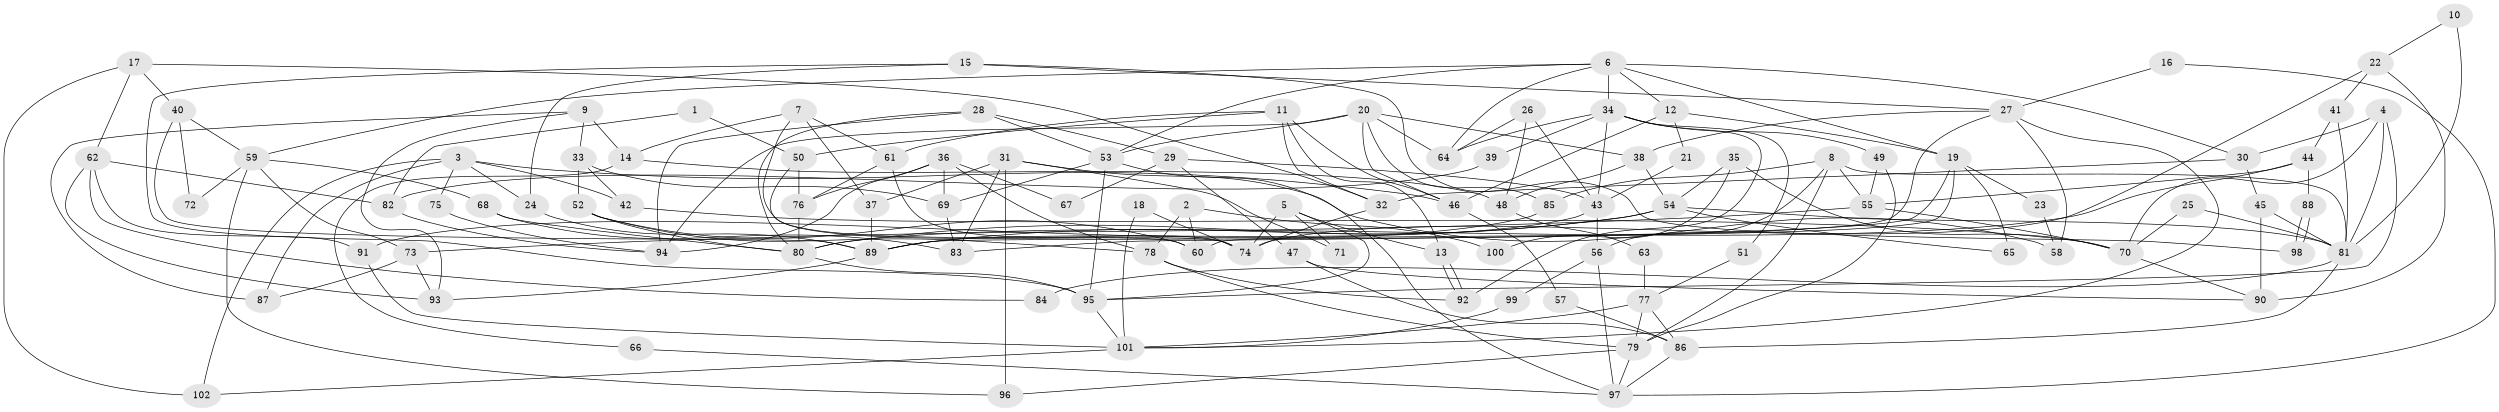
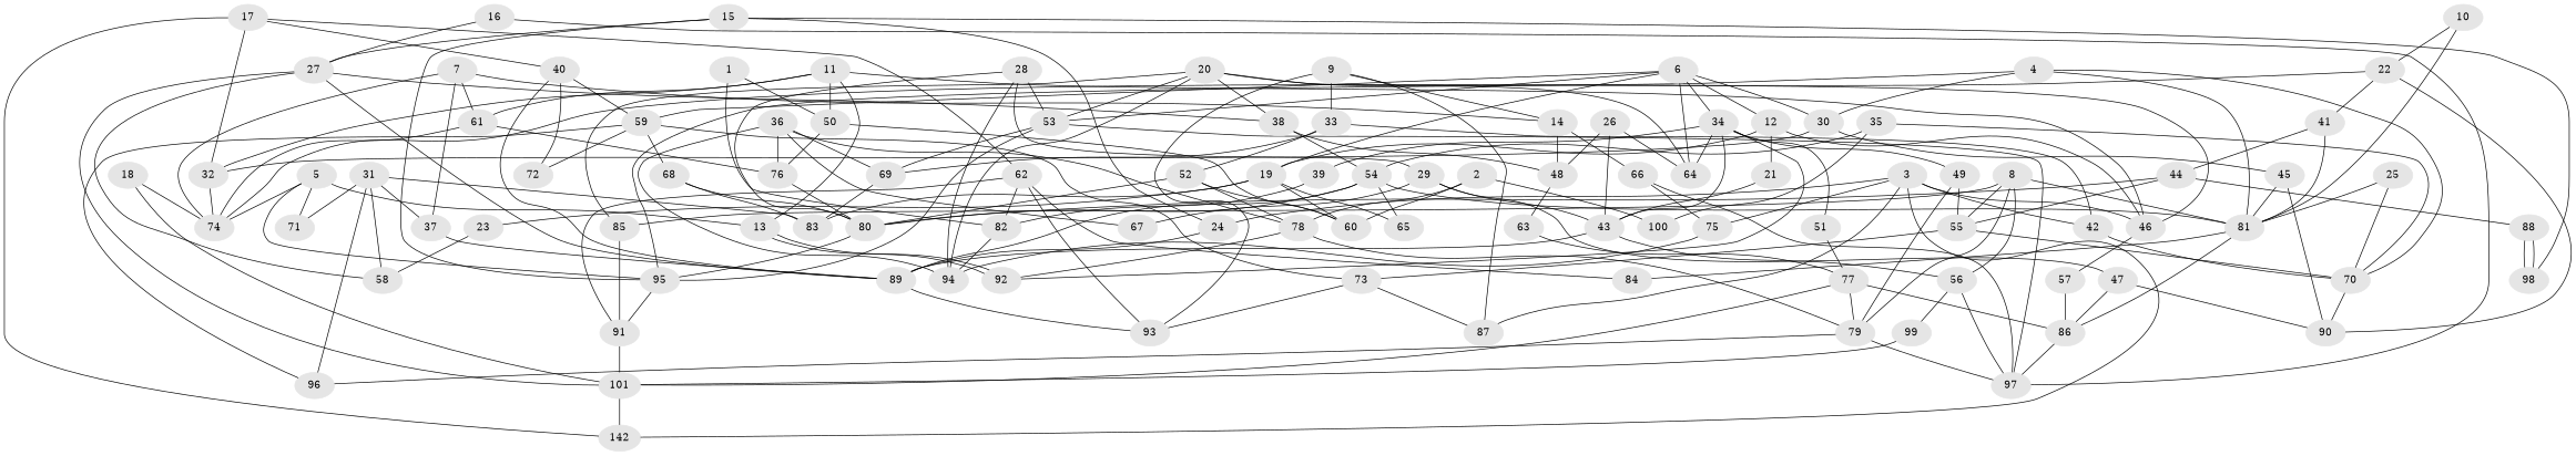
  graph {
    node [color=gray90 style=filled]
    1
    50
    82
    60
    76
    94
    2
    78
    100
    79
    92
    3
    24
    42
    46
    75
    87
-   102
+   102 [label=142]
    89
    70
    57
    4
    30
    81
    95
    32
    45
    90
    86
    84
    101
    5
    13
    71
    74
    6
    12
    19
    34
    53
    59
    64
    21
    23
    65
    83
    43
    39
    49
    51
    97
    69
    96
    72
    73
    68
    7
    14
    37
    61
    48
    66
    8
    55
    56
    85
    99
    91
    9
    33
    93
    52
    10
    22
    41
    11
    63
    15
    27
    98
    38
    58
    16
    17
    40
    62
    18
    20
    54
    44
    25
    26
    28
    29
    80
    47
    67
    31
    77
    35
    36
    88
    1 -- 50
    1 -- 82
    50 -- 60
    50 -- 76
    82 -- 94
    76 -- 80
    2 -- 60
    2 -- 78
    2 -- 100
    78 -- 79
    78 -- 92
    79 -- 97
    79 -- 96
    3 -- 24
    3 -- 42
    3 -- 46
    3 -- 75
    3 -- 87
    3 -- 102
    24 -- 89
    42 -- 70
    46 -- 57
    75 -- 94
    89 -- 93
    70 -- 90
    57 -- 86
    4 -- 70
    4 -- 30
    4 -- 81
    4 -- 95
    30 -- 32
    30 -- 45
    81 -- 86
    81 -- 84
-   95 -- 101
+   95 -- 91
    32 -- 74
    45 -- 81
    45 -- 90
    86 -- 97
    101 -- 102
    5 -- 95
    5 -- 13
    5 -- 71
    5 -- 74
    13 -- 92
    13 -- 92
    6 -- 30
    6 -- 12
    6 -- 19
    6 -- 34
    6 -- 53
    6 -- 59
    6 -- 64
    12 -- 46
    12 -- 19
    12 -- 21
    19 -- 60
    19 -- 23
    19 -- 65
    19 -- 83
    34 -- 92
    34 -- 64
    34 -- 43
    34 -- 39
    34 -- 49
    34 -- 51
    53 -- 95
    53 -- 97
    53 -- 69
    59 -- 96
    59 -- 72
    59 -- 73
    59 -- 68
    21 -- 43
    23 -- 58
    43 -- 89
    43 -- 56
    39 -- 82
    49 -- 79
    49 -- 55
    51 -- 77
    69 -- 83
    73 -- 87
    73 -- 93
    68 -- 83
    68 -- 80
    7 -- 74
    7 -- 14
    7 -- 37
    7 -- 61
    14 -- 48
    14 -- 66
    37 -- 89
    61 -- 76
    61 -- 74
    48 -- 63
+   66 -- 75
    66 -- 97
    8 -- 79
    8 -- 81
    8 -- 55
    8 -- 56
    8 -- 85
    55 -- 70
    55 -- 73
    56 -- 97
    56 -- 99
    85 -- 91
    99 -- 101
    91 -- 101
    9 -- 87
    9 -- 14
    9 -- 33
    9 -- 93
    33 -- 42
    33 -- 69
    33 -- 52
    52 -- 60
    52 -- 78
    52 -- 80
    10 -- 81
    10 -- 22
    22 -- 90
    22 -- 74
    22 -- 41
    41 -- 81
    41 -- 44
    11 -- 50
    11 -- 46
    11 -- 32
    11 -- 13
    11 -- 61
    63 -- 77
    15 -- 24
    15 -- 95
    15 -- 27
    15 -- 98
    27 -- 89
    27 -- 101
    27 -- 38
    27 -- 58
    38 -- 48
    38 -- 54
    16 -- 97
    16 -- 27
    17 -- 102
    17 -- 32
    17 -- 40
    17 -- 62
    40 -- 89
    40 -- 59
    40 -- 72
    62 -- 82
    62 -- 84
    62 -- 91
    62 -- 93
    18 -- 101
    18 -- 74
    20 -- 94
    20 -- 46
    20 -- 53
    20 -- 64
    20 -- 85
    20 -- 38
    54 -- 89
    54 -- 81
    54 -- 65
    54 -- 80
    44 -- 55
    44 -- 80
    44 -- 88
    25 -- 70
    25 -- 81
    26 -- 64
    26 -- 43
    26 -- 48
    28 -- 94
    28 -- 53
    28 -- 29
    28 -- 80
    29 -- 43
    29 -- 47
    29 -- 67
    80 -- 95
    47 -- 90
    47 -- 86
    31 -- 71
    31 -- 83
    31 -- 96
    31 -- 37
    31 -- 58
    77 -- 79
    77 -- 86
    77 -- 101
    35 -- 100
    35 -- 70
    35 -- 54
    36 -- 76
    36 -- 94
    36 -- 78
    36 -- 69
    36 -- 67
    88 -- 98
    88 -- 98
  }
